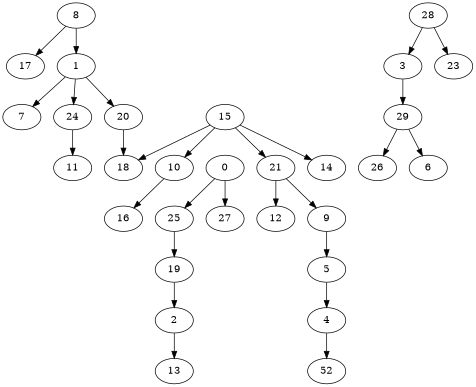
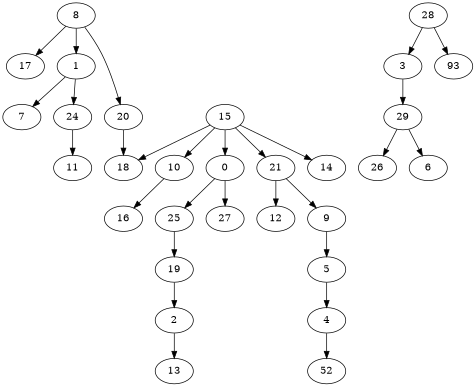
  digraph {
    8
    17
    1
    7
    24
    20
    28
    3
-   23
+   23 [label=93]
    11
    18
    29
    26
    6
    15
    10
    0
    21
    14
    16
    25
    27
    12
    9
    19
    2
    13
    5
    4
    n30 [label=52]
    8 -> 17
    8 -> 1
    1 -> 7
    1 -> 24
-   1 -> 20
+   8 -> 20
    24 -> 11
    20 -> 18
    28 -> 3
    28 -> 23
    3 -> 29
    29 -> 26
    29 -> 6
    15 -> 18
    15 -> 10
+   15 -> 0
    15 -> 21
    15 -> 14
    10 -> 16
    0 -> 25
    0 -> 27
    21 -> 12
    21 -> 9
    25 -> 19
    9 -> 5
    19 -> 2
    2 -> 13
    5 -> 4
    4 -> n30
  }
